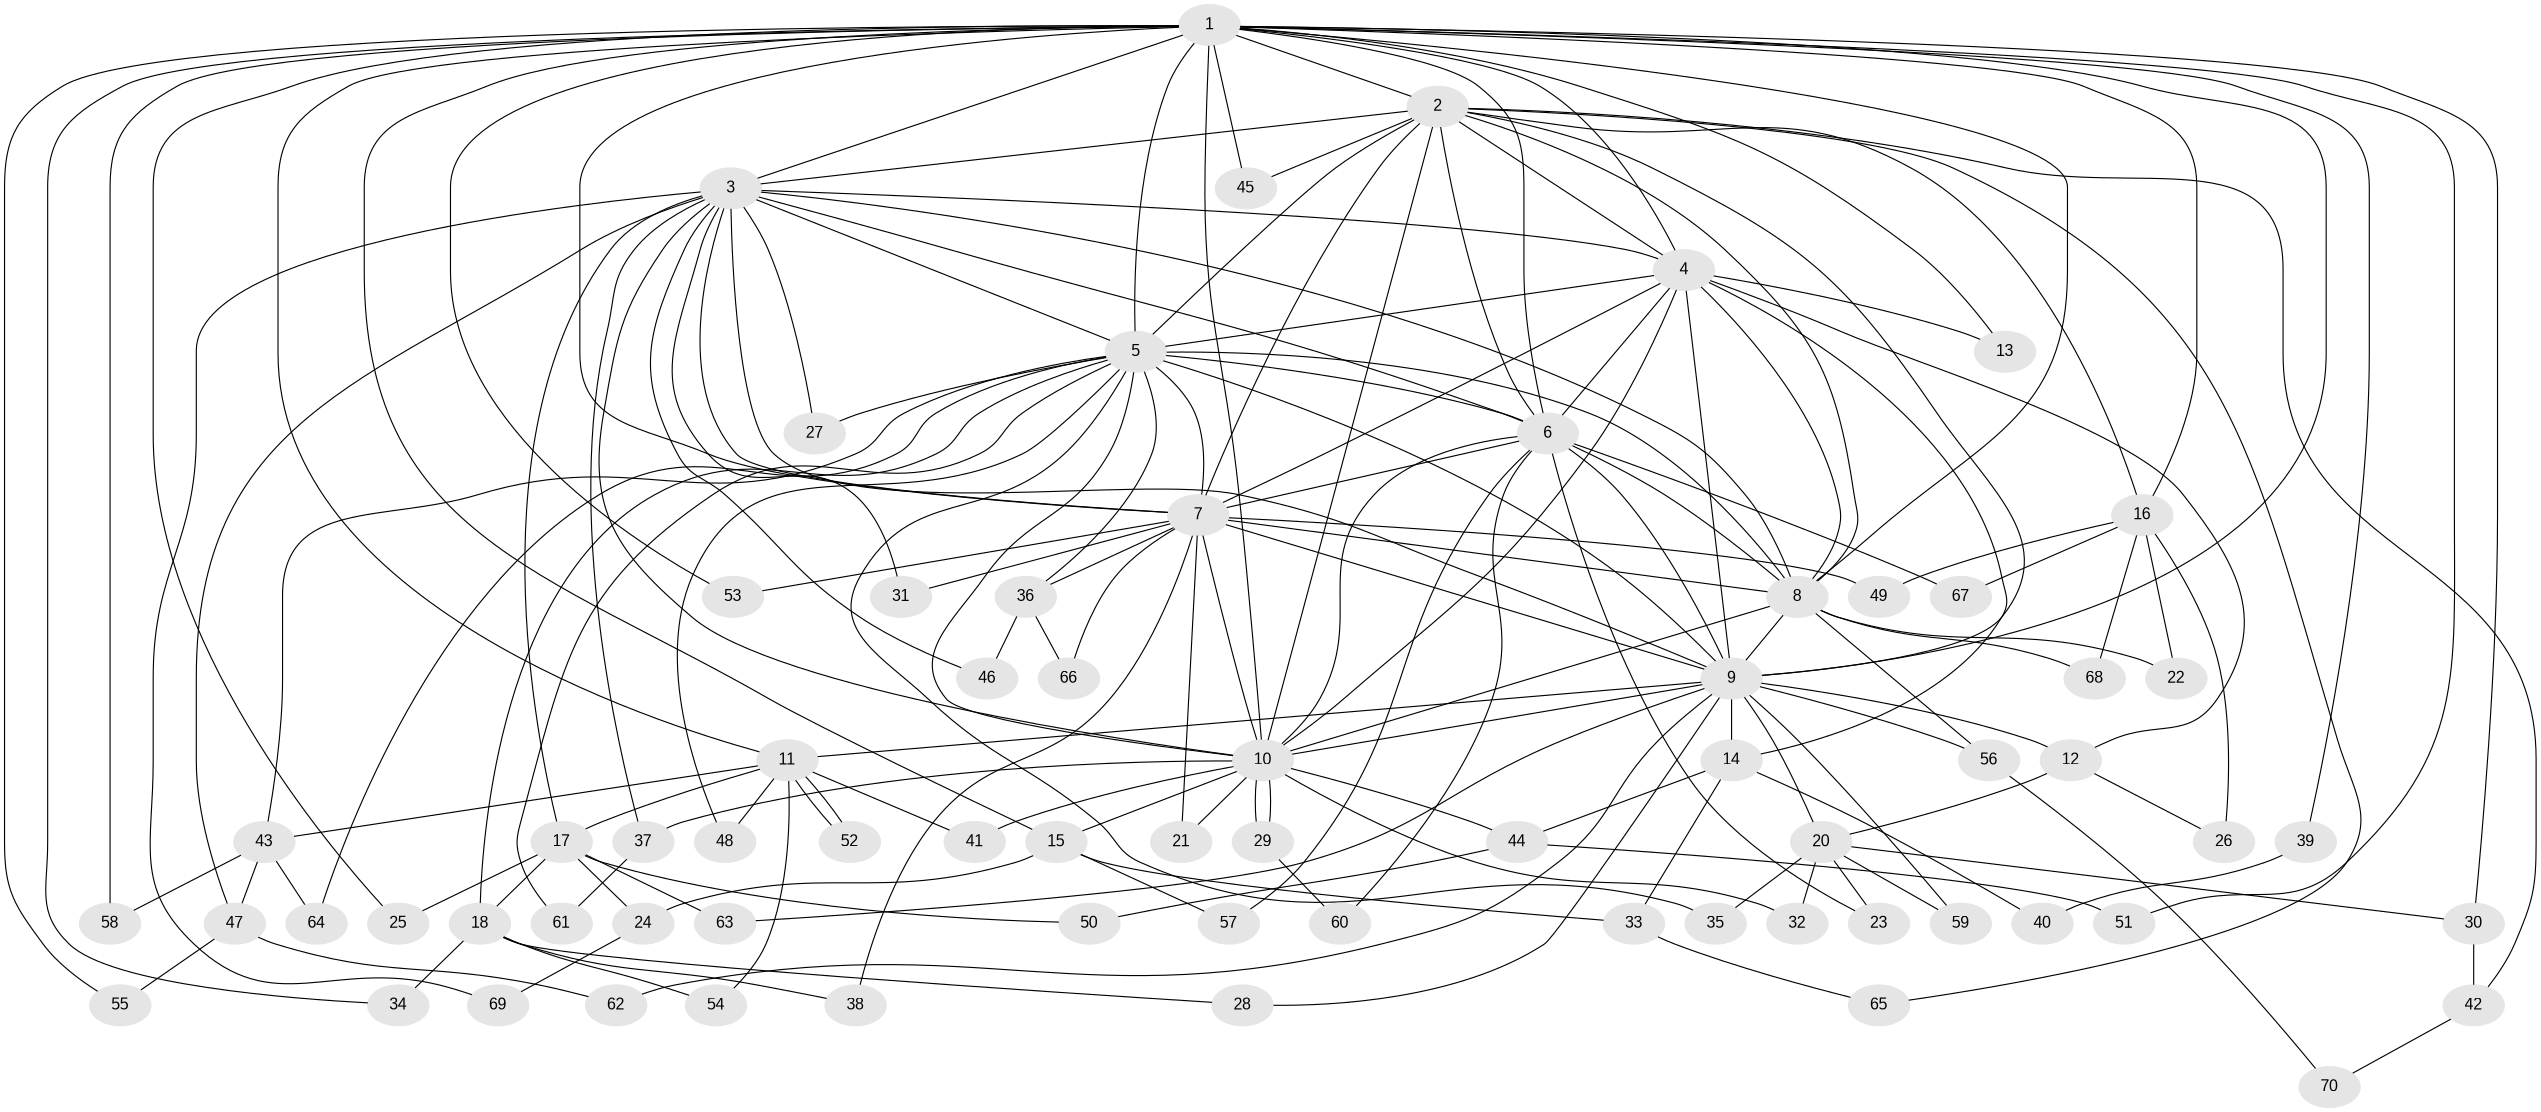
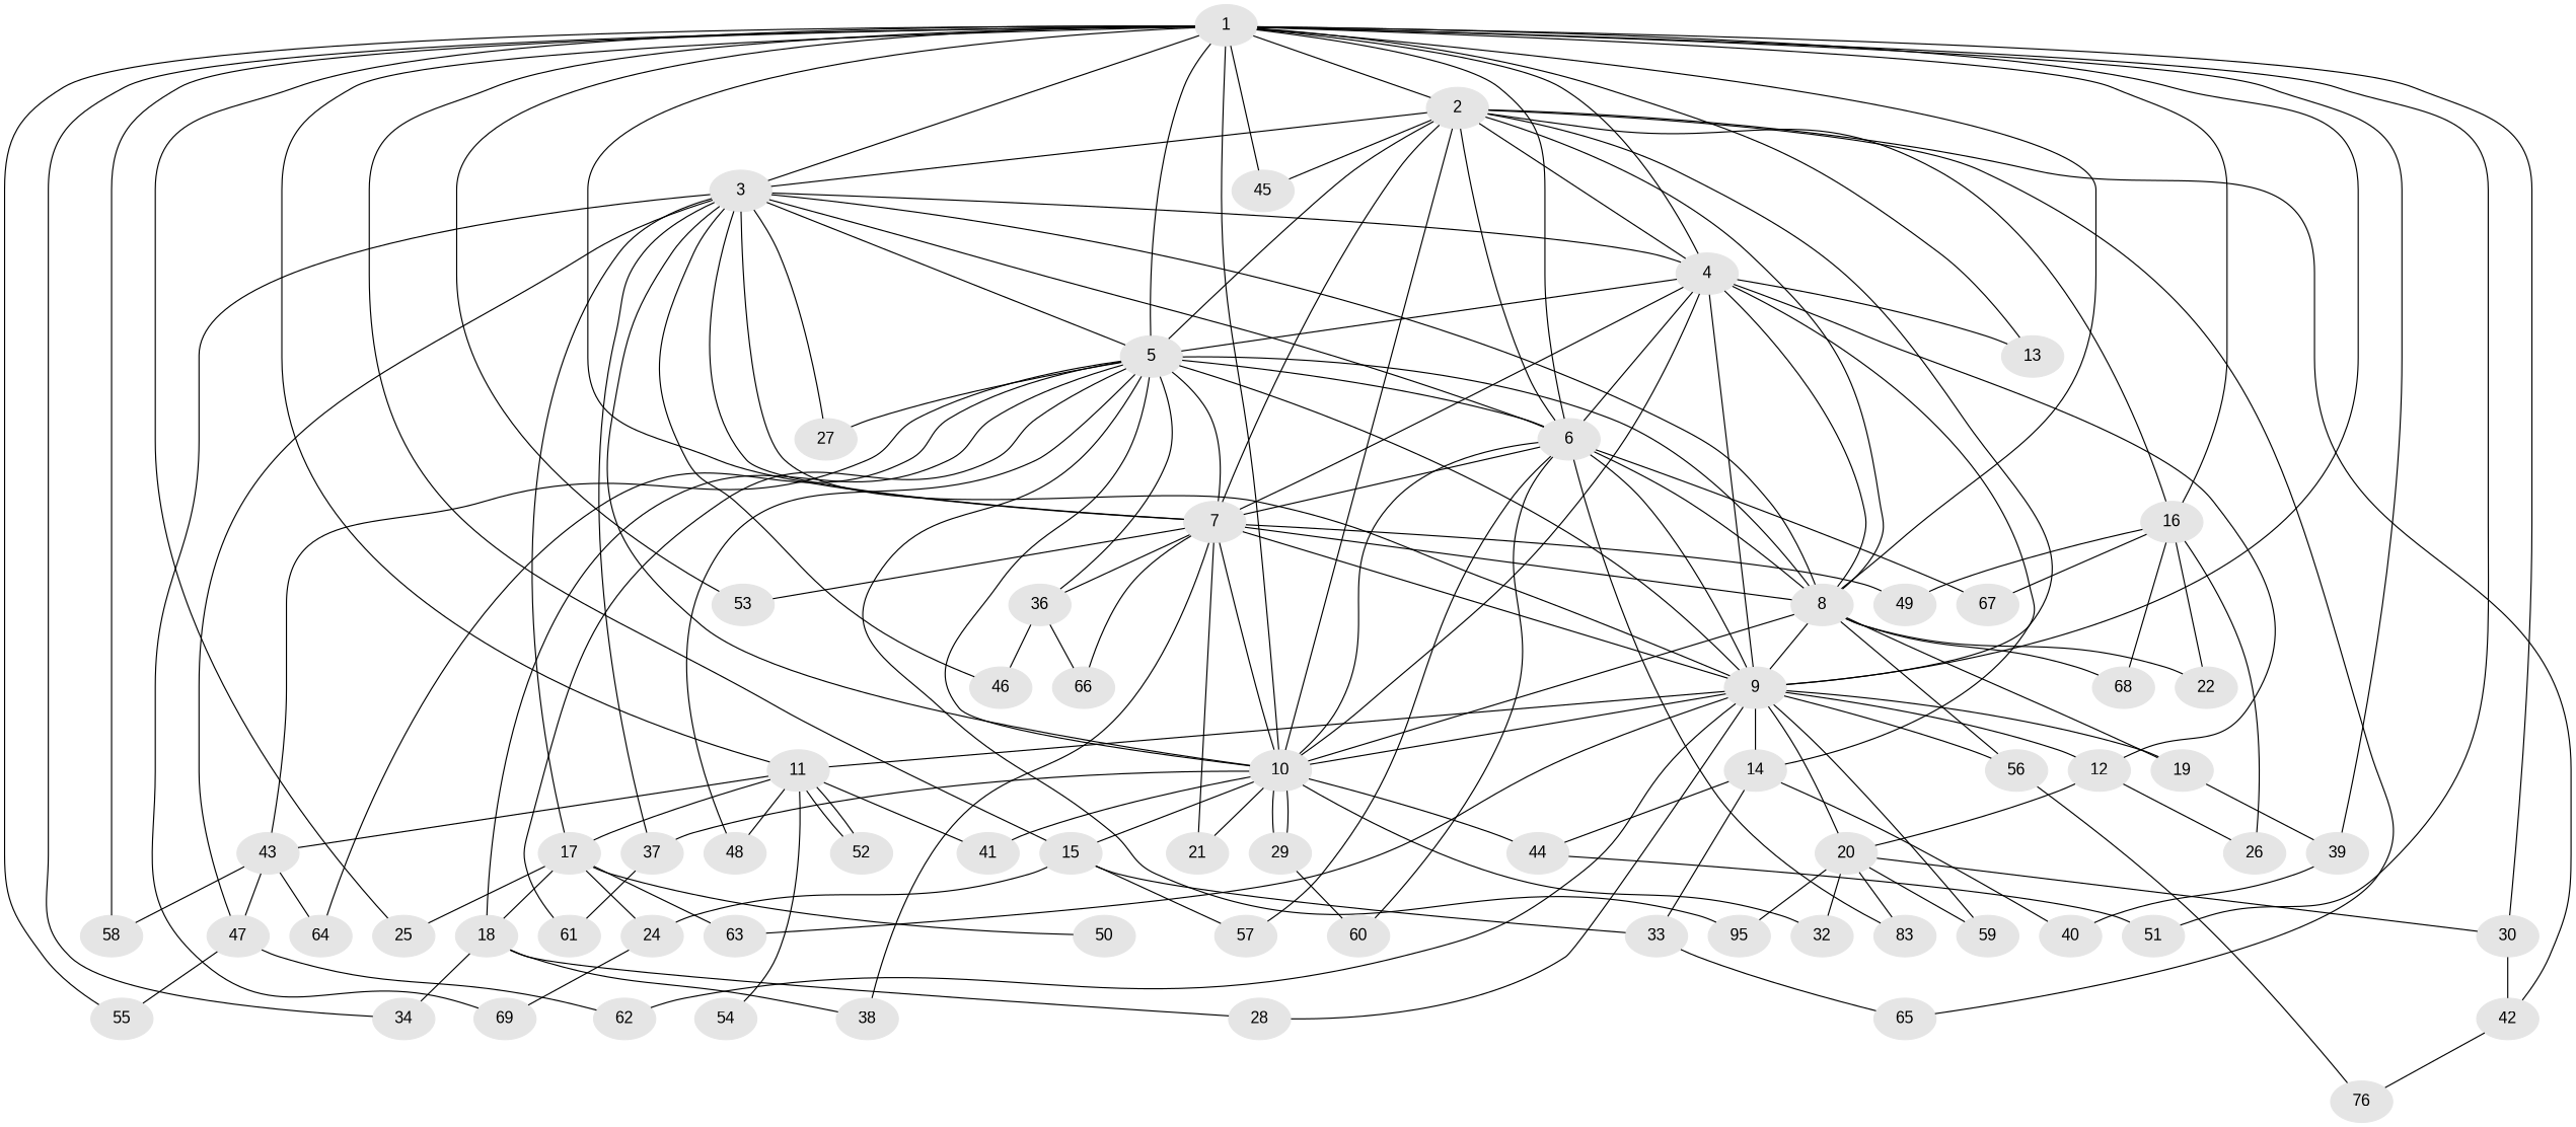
  graph {
    fontname="Liberation Sans"
    node [color=gray90 fontname="Liberation Sans" style=filled]
    edge [fontname="Liberation Sans"]
    1
    2
    3
    4
    5
    6
    7
    8
    9
    10
    11
    13
    15
    16
    25
    30
    34
    39
    45
    51
    53
    55
    58
    42
    65
    17
    27
-   31
    37
    46
    47
    69
    12
    14
    18
-   35
+   35 [label=95]
    36
    43
    48
    61
    64
-   23
+   23 [label=83]
    57
    60
    67
    21
    38
    49
    66
+   19
    22
    56
    68
    20
    28
    59
    62
    63
    29
    32
    41
    44
    52
    54
    33
    24
    26
    40
-   70
+   70 [label=76]
    50
    1 -- 2
    1 -- 3
    1 -- 4
    1 -- 5
    1 -- 6
    1 -- 7
    1 -- 8
    1 -- 9
    1 -- 10
    1 -- 11
    1 -- 13
    1 -- 15
    1 -- 16
    1 -- 25
    1 -- 30
    1 -- 34
    1 -- 39
    1 -- 45
    1 -- 51
    1 -- 53
    1 -- 55
    1 -- 58
    2 -- 3
    2 -- 4
    2 -- 5
    2 -- 6
    2 -- 7
    2 -- 8
    2 -- 9
    2 -- 10
    2 -- 16
    2 -- 45
    2 -- 42
    2 -- 65
    3 -- 4
    3 -- 5
    3 -- 6
    3 -- 7
    3 -- 8
    3 -- 9
    3 -- 10
    3 -- 17
    3 -- 27
-   3 -- 31
    3 -- 37
    3 -- 46
    3 -- 47
    3 -- 69
    4 -- 5
    4 -- 6
    4 -- 7
    4 -- 8
    4 -- 9
    4 -- 10
    4 -- 13
    4 -- 12
    4 -- 14
    5 -- 6
    5 -- 7
    5 -- 8
    5 -- 9
    5 -- 10
    5 -- 27
    5 -- 18
    5 -- 35
    5 -- 36
    5 -- 43
    5 -- 48
    5 -- 61
    5 -- 64
    6 -- 7
    6 -- 8
    6 -- 9
    6 -- 10
    6 -- 23
    6 -- 57
    6 -- 60
    6 -- 67
    7 -- 8
    7 -- 9
    7 -- 10
    7 -- 53
-   7 -- 31
    7 -- 36
    7 -- 21
    7 -- 38
    7 -- 49
    7 -- 66
    8 -- 9
    8 -- 10
+   8 -- 19
    8 -- 22
    8 -- 56
    8 -- 68
    9 -- 10
    9 -- 11
    9 -- 12
    9 -- 14
+   9 -- 19
    9 -- 56
    9 -- 20
    9 -- 28
    9 -- 59
    9 -- 62
    9 -- 63
    10 -- 15
    10 -- 37
    10 -- 21
    10 -- 29
    10 -- 29
    10 -- 32
    10 -- 41
    10 -- 44
    11 -- 17
    11 -- 43
    11 -- 48
    11 -- 41
    11 -- 52
    11 -- 52
    11 -- 54
    15 -- 57
    15 -- 33
    15 -- 24
    16 -- 67
    16 -- 49
    16 -- 22
    16 -- 68
    16 -- 26
    30 -- 42
    39 -- 40
    42 -- 70
    17 -- 25
    17 -- 18
    17 -- 63
    17 -- 24
    17 -- 50
    37 -- 61
    47 -- 55
    47 -- 62
    12 -- 20
    12 -- 26
    14 -- 44
    14 -- 33
    14 -- 40
    18 -- 34
    18 -- 38
    18 -- 28
-   18 -- 54
    36 -- 46
    36 -- 66
    43 -- 58
    43 -- 47
    43 -- 64
+   19 -- 39
    56 -- 70
    20 -- 30
    20 -- 35
    20 -- 23
    20 -- 59
    20 -- 32
    29 -- 60
    44 -- 51
-   44 -- 50
    33 -- 65
    24 -- 69
  }
